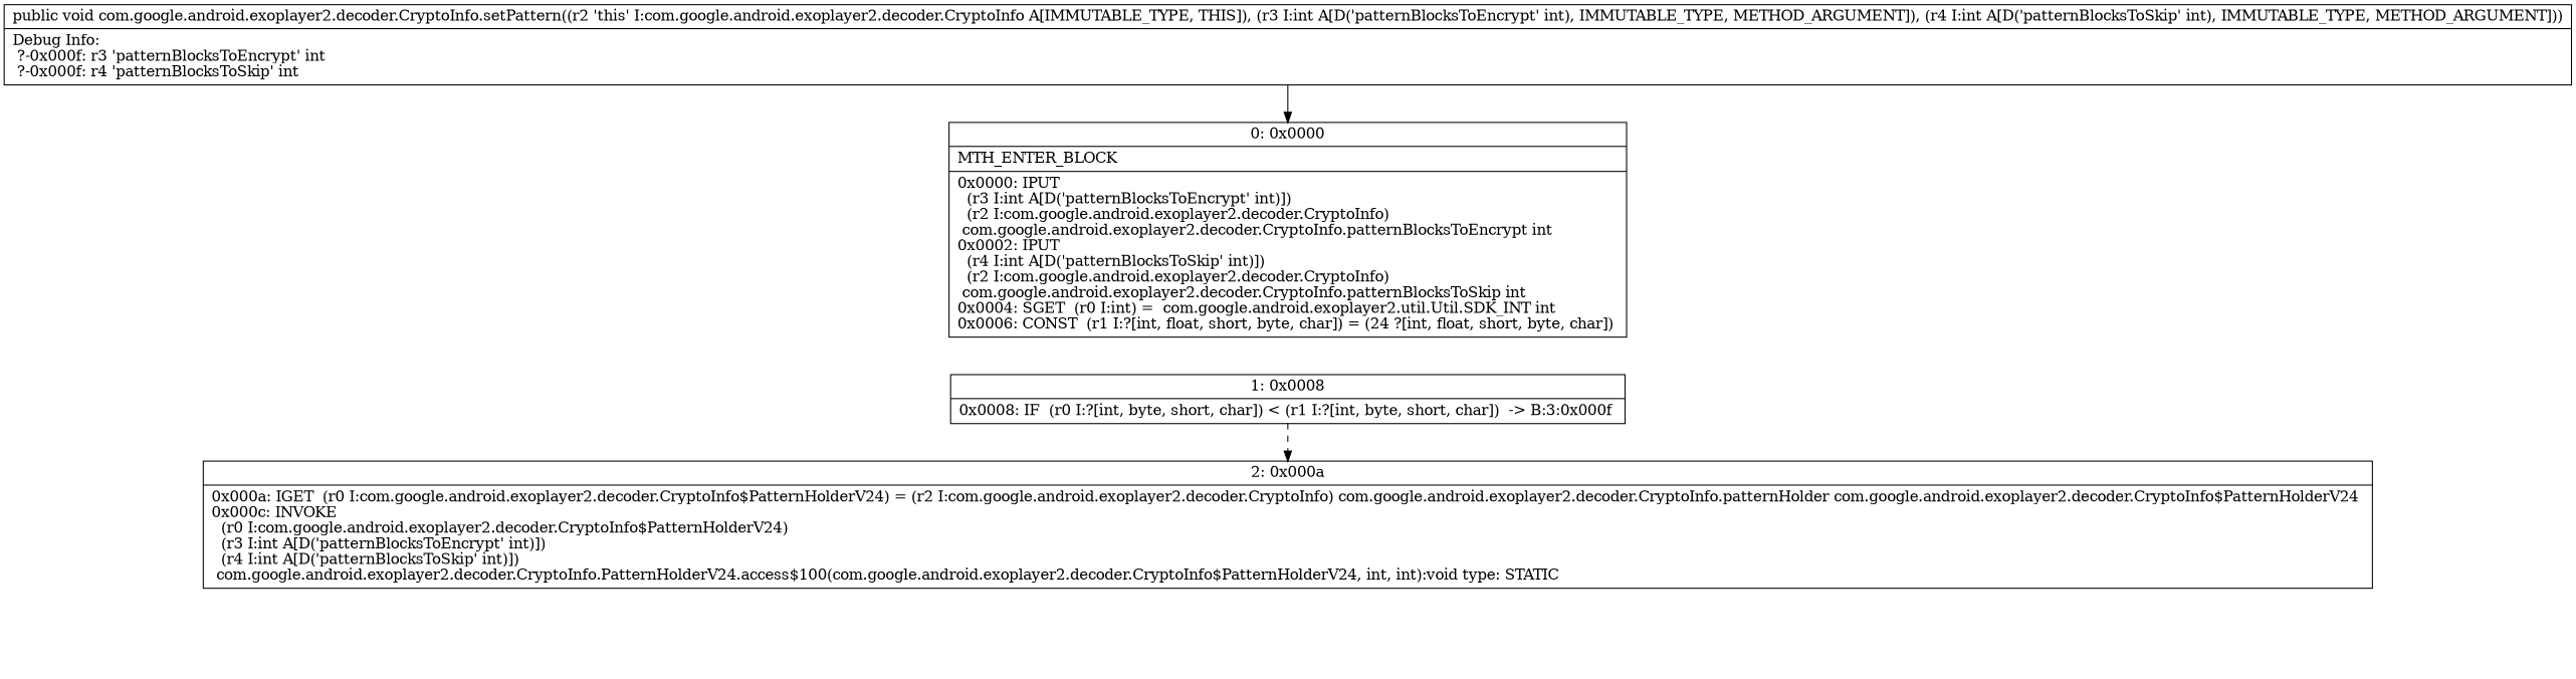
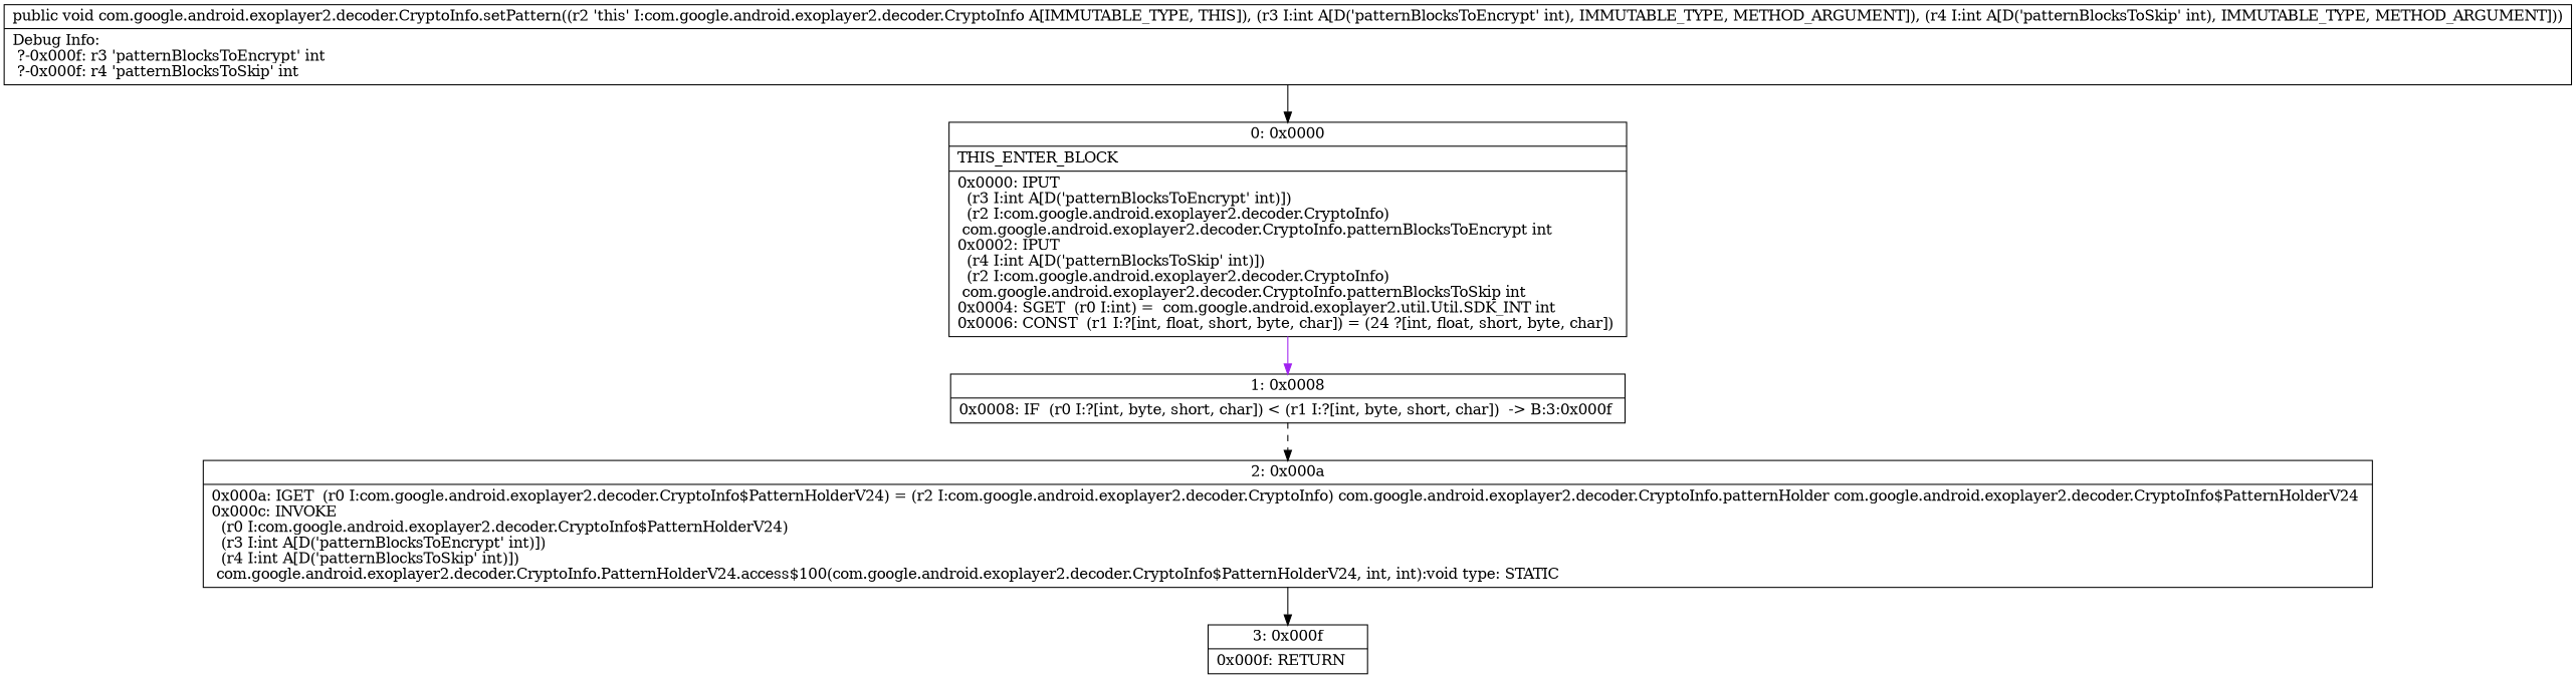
  digraph {
    node [shape=record]
    edge [color=black]
-   n1 [label="{0\:\ 0x0000|MTH_ENTER_BLOCK\l|0x0000: IPUT  \l  (r3 I:int A[D('patternBlocksToEncrypt' int)])\l  (r2 I:com.google.android.exoplayer2.decoder.CryptoInfo)\l com.google.android.exoplayer2.decoder.CryptoInfo.patternBlocksToEncrypt int \l0x0002: IPUT  \l  (r4 I:int A[D('patternBlocksToSkip' int)])\l  (r2 I:com.google.android.exoplayer2.decoder.CryptoInfo)\l com.google.android.exoplayer2.decoder.CryptoInfo.patternBlocksToSkip int \l0x0004: SGET  (r0 I:int) =  com.google.android.exoplayer2.util.Util.SDK_INT int \l0x0006: CONST  (r1 I:?[int, float, short, byte, char]) = (24 ?[int, float, short, byte, char]) \l}"]
+   n1 [label="{0\:\ 0x0000|THIS_ENTER_BLOCK\l|0x0000: IPUT  \l  (r3 I:int A[D('patternBlocksToEncrypt' int)])\l  (r2 I:com.google.android.exoplayer2.decoder.CryptoInfo)\l com.google.android.exoplayer2.decoder.CryptoInfo.patternBlocksToEncrypt int \l0x0002: IPUT  \l  (r4 I:int A[D('patternBlocksToSkip' int)])\l  (r2 I:com.google.android.exoplayer2.decoder.CryptoInfo)\l com.google.android.exoplayer2.decoder.CryptoInfo.patternBlocksToSkip int \l0x0004: SGET  (r0 I:int) =  com.google.android.exoplayer2.util.Util.SDK_INT int \l0x0006: CONST  (r1 I:?[int, float, short, byte, char]) = (24 ?[int, float, short, byte, char]) \l}"]
    n2 [label="{1\:\ 0x0008|0x0008: IF  (r0 I:?[int, byte, short, char]) \< (r1 I:?[int, byte, short, char])  \-\> B:3:0x000f \l}"]
    n3 [label="{2\:\ 0x000a|0x000a: IGET  (r0 I:com.google.android.exoplayer2.decoder.CryptoInfo$PatternHolderV24) = (r2 I:com.google.android.exoplayer2.decoder.CryptoInfo) com.google.android.exoplayer2.decoder.CryptoInfo.patternHolder com.google.android.exoplayer2.decoder.CryptoInfo$PatternHolderV24 \l0x000c: INVOKE  \l  (r0 I:com.google.android.exoplayer2.decoder.CryptoInfo$PatternHolderV24)\l  (r3 I:int A[D('patternBlocksToEncrypt' int)])\l  (r4 I:int A[D('patternBlocksToSkip' int)])\l com.google.android.exoplayer2.decoder.CryptoInfo.PatternHolderV24.access$100(com.google.android.exoplayer2.decoder.CryptoInfo$PatternHolderV24, int, int):void type: STATIC \l}"]
+   n4 [label="{3\:\ 0x000f|0x000f: RETURN   \l}"]
    n5 [label="{public void com.google.android.exoplayer2.decoder.CryptoInfo.setPattern((r2 'this' I:com.google.android.exoplayer2.decoder.CryptoInfo A[IMMUTABLE_TYPE, THIS]), (r3 I:int A[D('patternBlocksToEncrypt' int), IMMUTABLE_TYPE, METHOD_ARGUMENT]), (r4 I:int A[D('patternBlocksToSkip' int), IMMUTABLE_TYPE, METHOD_ARGUMENT]))  | Debug Info:\l  ?\-0x000f: r3 'patternBlocksToEncrypt' int\l  ?\-0x000f: r4 'patternBlocksToSkip' int\l}"]
+   n1 -> n2 [color=purple]
    n2 -> n3 [style=dashed]
+   n3 -> n4
    n5 -> n1
  }
